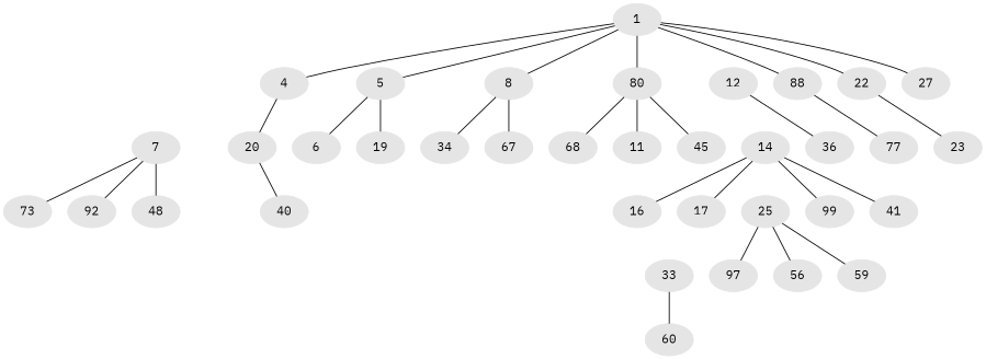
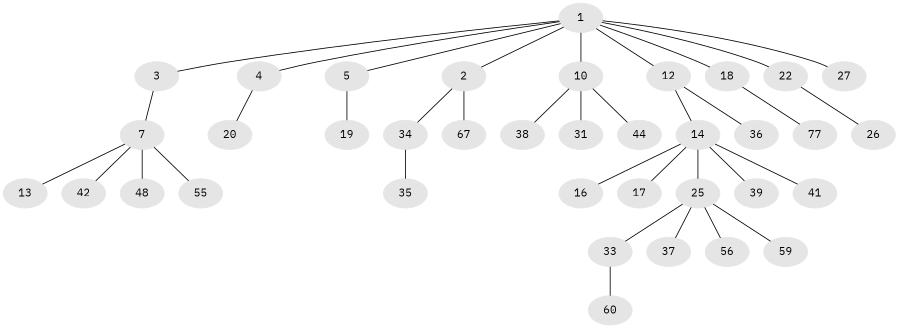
  graph {
    fontname="IBM Plex Mono"
    node [color=gray90 fontname="IBM Plex Mono" style=filled]
    edge [fontname="IBM Plex Mono"]
    1 [super="+2"]
+   3 [super="+47+53"]
    4
    5
-   8 [super="+23"]
-   10 [super="+29+32+50" label=80]
+   8 [super="+23" label=2]
+   10 [super="+29+32+50"]
    12
-   18 [super="+44" label=88]
+   18 [super="+44"]
    22 [super="+69"]
    27
    7 [super="+9"]
    20
-   6
    19 [super="+51+21"]
    34
    67
-   38 [label=68]
-   11 [super="+43"]
-   45
+   38
+   11 [super="+43" label=31]
+   45 [label=44]
    14 [super="+15"]
    36 [super="+49+52"]
    77
-   26 [label=23]
-   13 [super="+79" label=73]
-   42 [super="+61" label=92]
+   26
+   13 [super="+79"]
+   42 [super="+61"]
    48
-   40
+   55
+   35 [super="+75"]
    16 [super="+24"]
    17
    25 [super="+31"]
-   39 [super="+74" label=99]
+   39 [super="+74"]
    41 [super="+59+62+46"]
    33
-   37 [label=97]
+   37
    56 [super="+72"]
    n38 [label=59]
    60
+   1 -- 3
    1 -- 4
    1 -- 5
    1 -- 8
    1 -- 10
+   1 -- 12
    1 -- 18
    1 -- 22
    1 -- 27
+   3 -- 7
    4 -- 20
-   5 -- 6
    5 -- 19
    8 -- 34
    8 -- 67
    10 -- 38
    10 -- 11
    10 -- 45
+   12 -- 14
    12 -- 36
    18 -- 77
    22 -- 26
    7 -- 13
    7 -- 42
    7 -- 48
-   20 -- 40
+   7 -- 55
+   34 -- 35
    14 -- 16
    14 -- 17
+   14 -- 25
    14 -- 39
    14 -- 41
+   25 -- 33
    25 -- 37
    25 -- 56
    25 -- n38
    33 -- 60
  }
